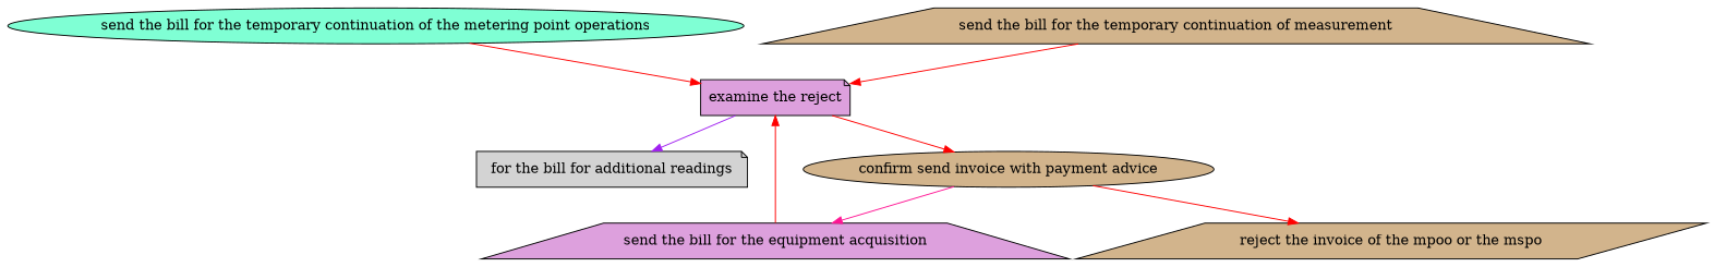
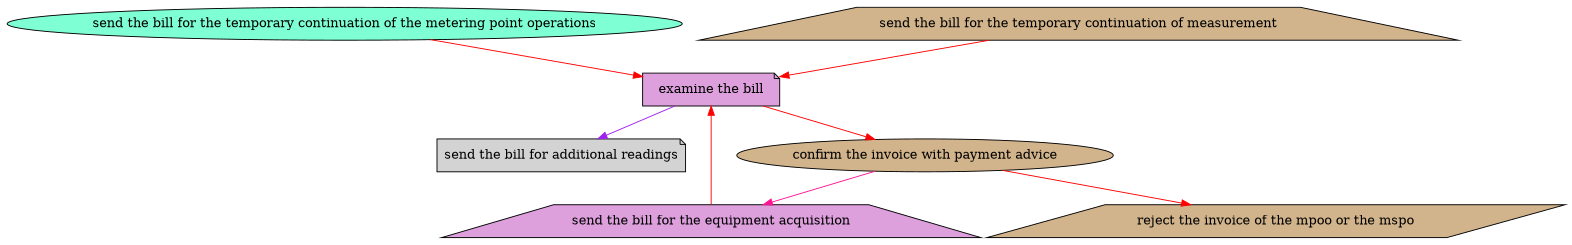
  strict digraph {
    node [fillcolor=tan shape=ellipse style=filled]
    edge [attrs="{'type': 'flow', 'label': 'flow'}" color=red]
    "send the bill for the temporary continuation of the metering point operations" [attrs="{'type': 'Activity', 'label': 'send the bill for the temporary continuation of the metering point operations'}" fillcolor=aquamarine]
-   "examine the bill" [attrs="{'type': 'Activity', 'label': 'examine the bill'}" fillcolor=plum shape=note label="examine the reject"]
-   "send the bill for additional readings" [attrs="{'type': 'Activity', 'label': 'send the bill for additional readings'}" fillcolor=lightgrey shape=note label="for the bill for additional readings"]
-   "confirm the invoice with payment advice" [attrs="{'type': 'Activity', 'label': 'confirm the invoice with payment advice'}" label="confirm send invoice with payment advice"]
+   "examine the bill" [attrs="{'type': 'Activity', 'label': 'examine the bill'}" fillcolor=plum shape=note]
+   "send the bill for additional readings" [attrs="{'type': 'Activity', 'label': 'send the bill for additional readings'}" fillcolor=lightgrey shape=note]
+   "confirm the invoice with payment advice" [attrs="{'type': 'Activity', 'label': 'confirm the invoice with payment advice'}"]
    "send the bill for the temporary continuation of measurement" [attrs="{'type': 'Activity', 'label': 'send the bill for the temporary continuation of measurement'}" shape=trapezium]
    "send the bill for the equipment acquisition" [attrs="{'type': 'Activity', 'label': 'send the bill for the equipment acquisition'}" fillcolor=plum shape=trapezium]
    "reject the invoice of the mpoo or the mspo" [attrs="{'type': 'Activity', 'label': 'reject the invoice of the mpoo or the mspo'}" shape=parallelogram]
    "send the bill for the temporary continuation of the metering point operations" -> "examine the bill"
    "examine the bill" -> "send the bill for additional readings" [color=purple]
    "examine the bill" -> "confirm the invoice with payment advice"
    "confirm the invoice with payment advice" -> "send the bill for the equipment acquisition" [color=deeppink]
    "confirm the invoice with payment advice" -> "reject the invoice of the mpoo or the mspo"
    "send the bill for the temporary continuation of measurement" -> "examine the bill"
    "send the bill for the equipment acquisition" -> "examine the bill"
  }
